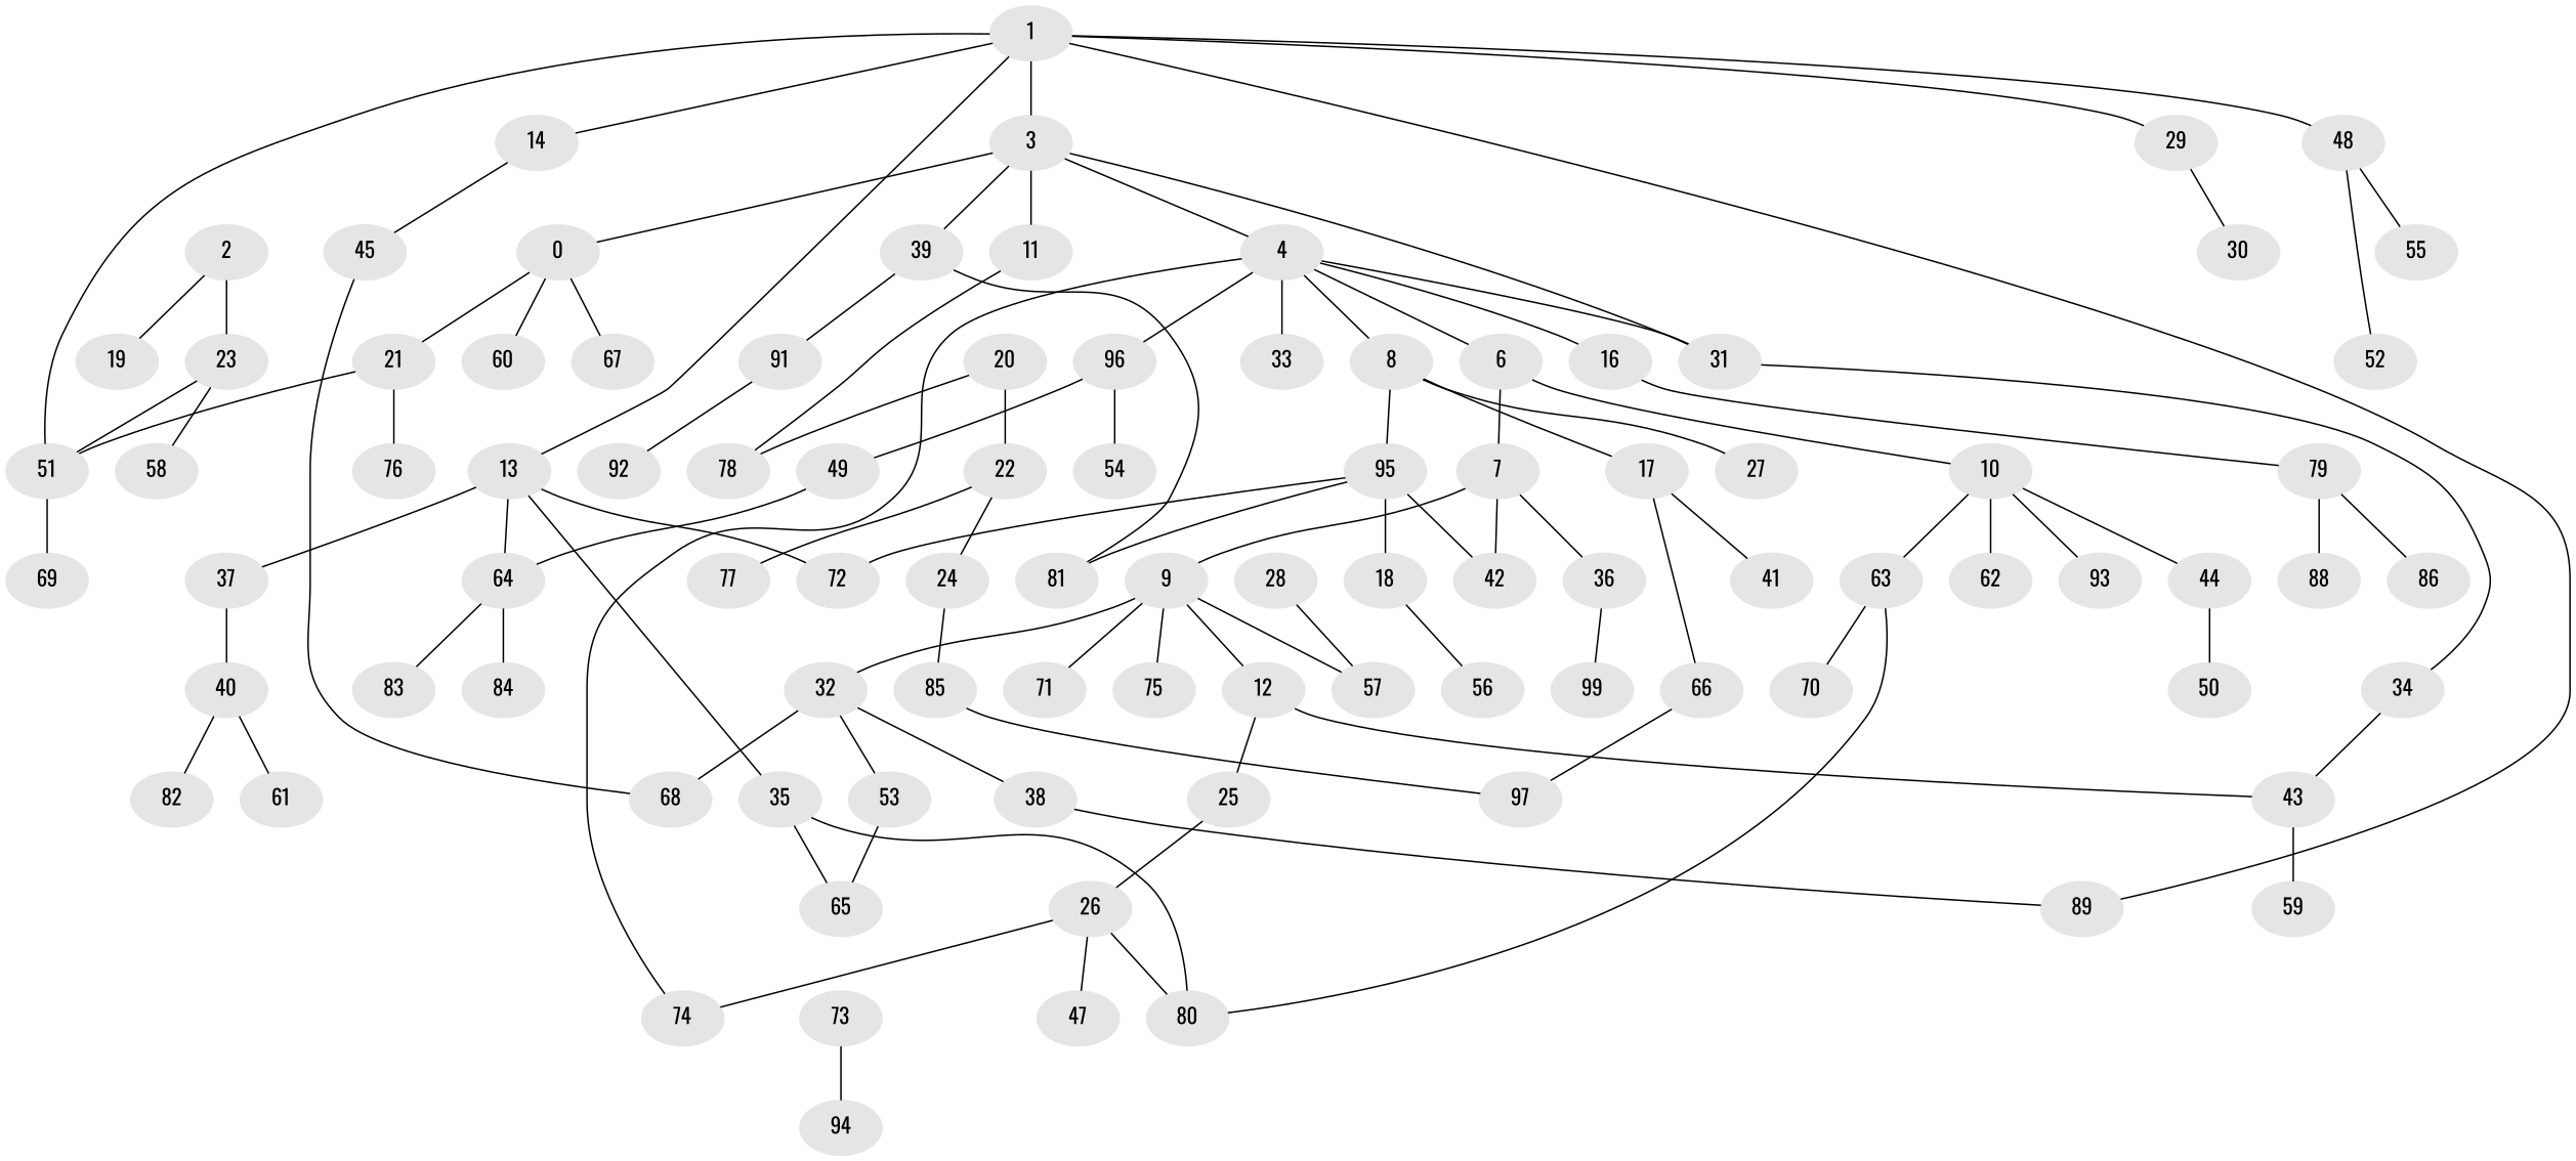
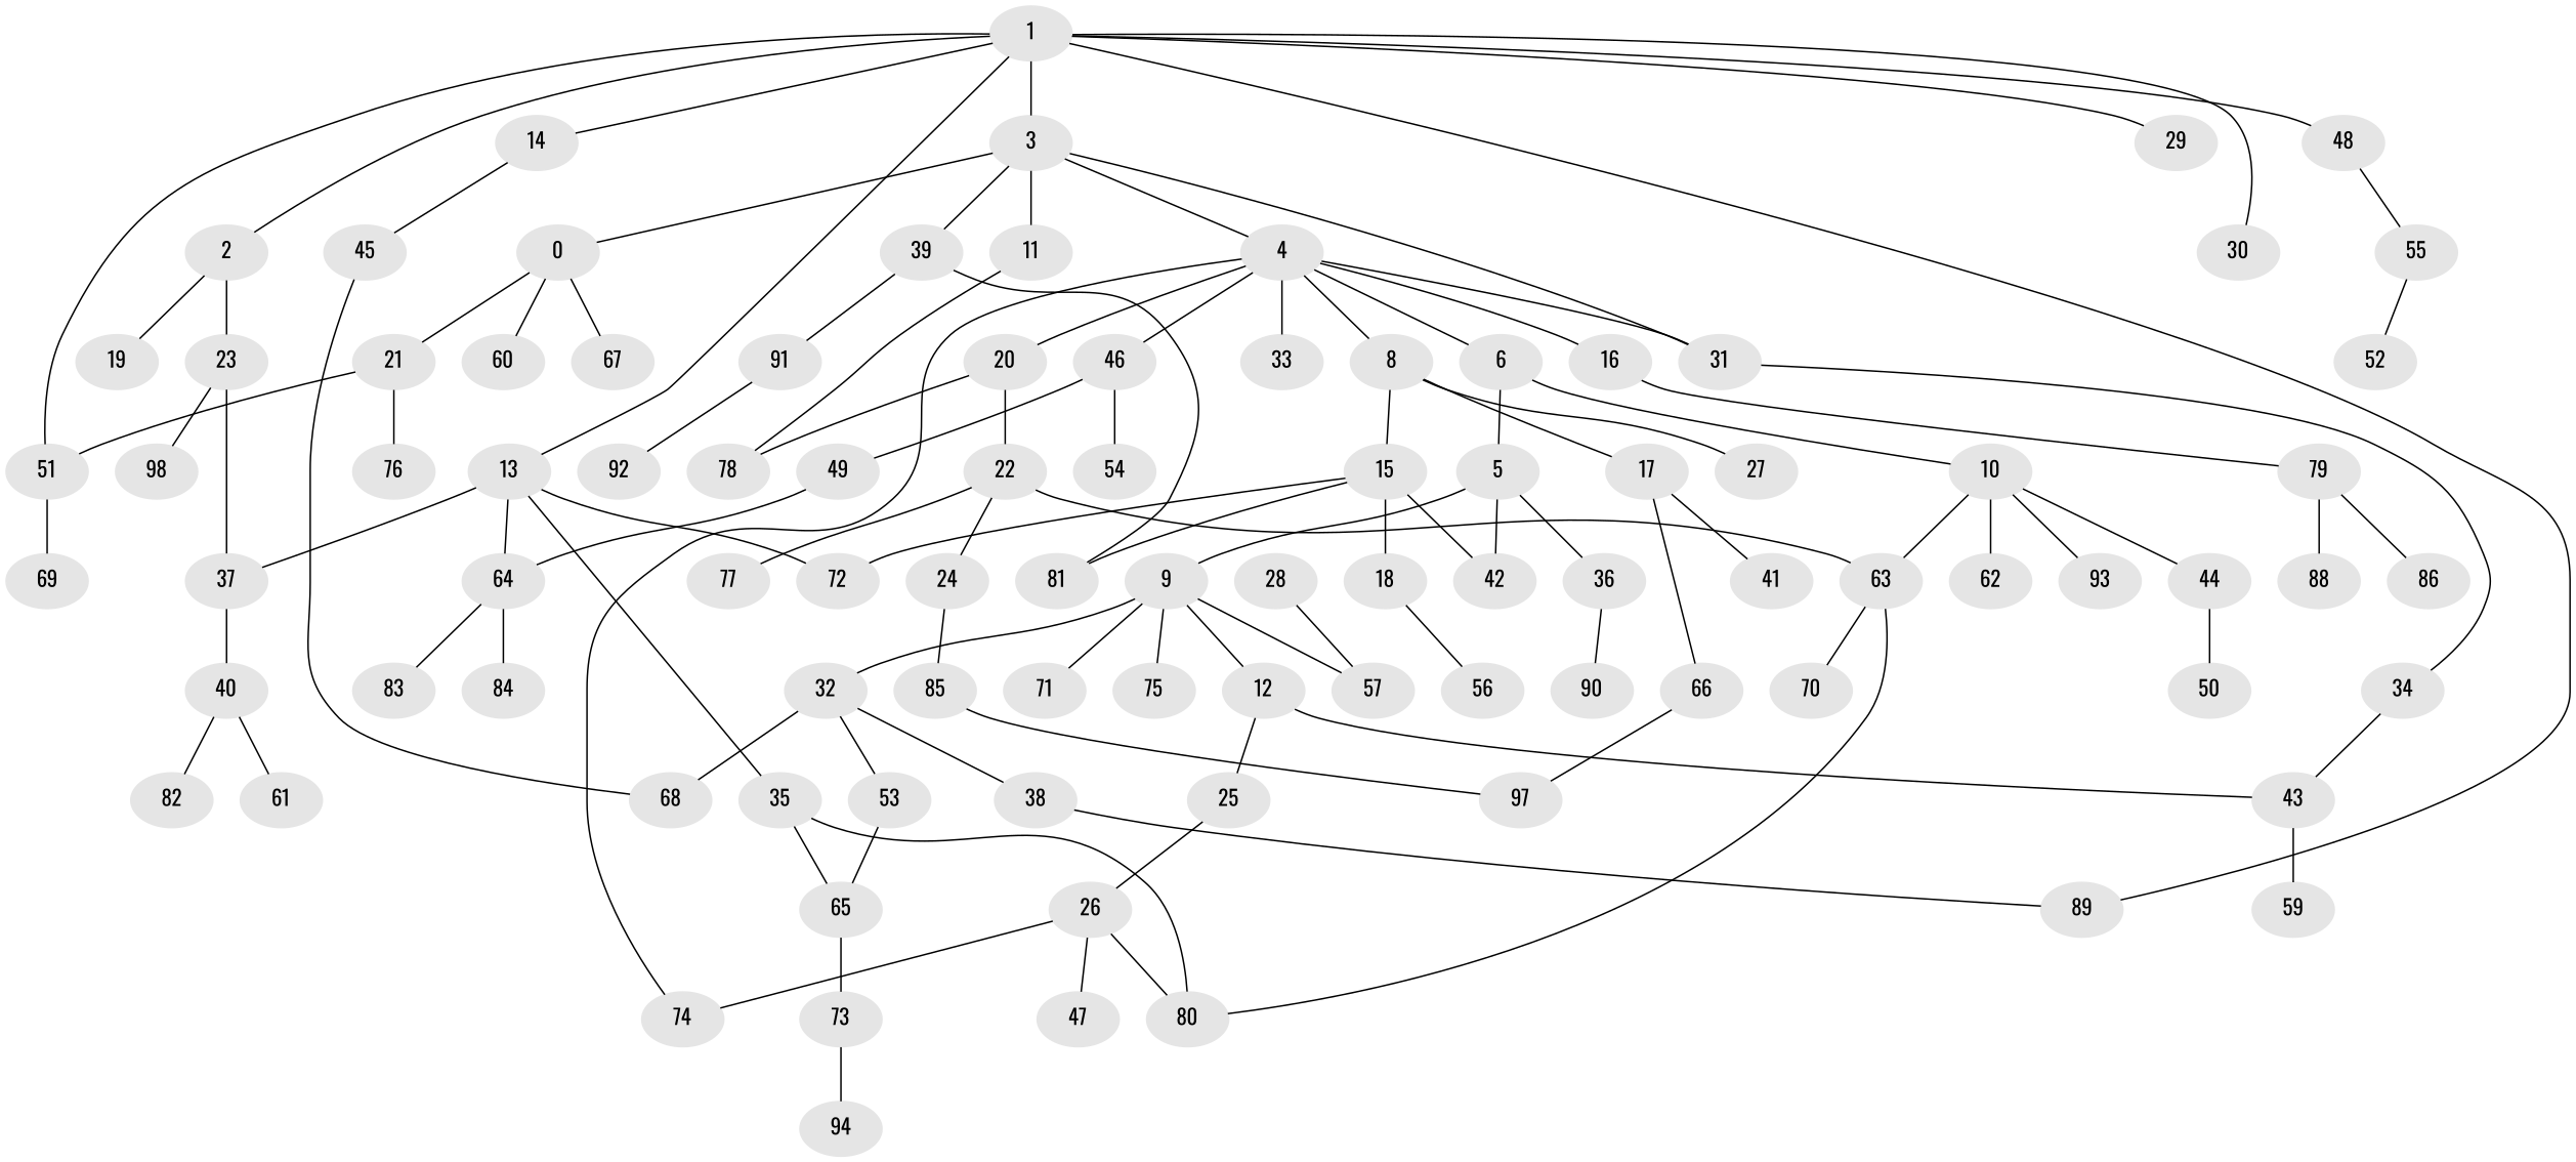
  graph {
    fontname=Oswald
    node [color=gray90 fontname=Oswald style=filled]
    edge [fontname=Oswald]
    1
    2
    3
    13
    14
    29
    30
    48
    51
    89
    19
    23
    4
    n14 [label=0]
    11
    31
    39
    35
    37
    64
    72
    45
    52
    55
    69
-   58
+   58 [label=98]
    6
    8
    16
    20
    33
-   46 [label=96]
+   46
    74
    21
    60
    67
    78
    34
    81
    91
-   7
+   7 [label=5]
    10
-   15 [label=95]
+   15
    17
    27
    79
    22
    49
    54
    76
    9
    36
    42
    44
    62
    63
    93
    12
    32
    71
    75
    57
-   90 [label=99]
+   90
    18
    41
    66
    25
    43
    28
    38
    53
    68
    50
    80
    70
    26
    59
    65
    40
    83
    84
    56
    86
    88
    n85 [label=97]
    24
    77
    85
    47
    73
    61
    82
    92
    94
+   1 -- 2
    1 -- 3
    1 -- 13
    1 -- 14
    1 -- 29
-   29 -- 30
+   1 -- 30
    1 -- 48
    1 -- 51
    1 -- 89
    2 -- 19
    2 -- 23
    3 -- 4
    3 -- n14
    3 -- 11
    3 -- 31
    3 -- 39
    13 -- 35
    13 -- 37
    13 -- 64
    13 -- 72
    14 -- 45
-   48 -- 52
+   55 -- 52
    48 -- 55
    51 -- 69
-   23 -- 51
+   23 -- 37
    23 -- 58
    4 -- 31
    4 -- 6
    4 -- 8
    4 -- 16
+   4 -- 20
    4 -- 33
    4 -- 46
    4 -- 74
    n14 -- 21
    n14 -- 60
    n14 -- 67
    11 -- 78
    31 -- 34
    39 -- 81
    39 -- 91
    35 -- 80
    35 -- 65
    37 -- 40
    64 -- 83
    64 -- 84
    45 -- 68
    6 -- 7
    6 -- 10
    8 -- 15
    8 -- 17
    8 -- 27
    16 -- 79
    20 -- 78
    20 -- 22
    46 -- 49
    46 -- 54
    21 -- 51
    21 -- 76
    34 -- 43
    91 -- 92
    7 -- 9
    7 -- 36
    7 -- 42
    10 -- 44
    10 -- 62
    10 -- 63
    10 -- 93
    15 -- 72
    15 -- 81
    15 -- 42
    15 -- 18
    17 -- 41
    17 -- 66
    79 -- 86
    79 -- 88
+   22 -- 63
    22 -- 24
    22 -- 77
    49 -- 64
    9 -- 12
    9 -- 32
    9 -- 71
    9 -- 75
    9 -- 57
    36 -- 90
    44 -- 50
    63 -- 80
    63 -- 70
    12 -- 25
    12 -- 43
    32 -- 38
    32 -- 53
    32 -- 68
    18 -- 56
    66 -- n85
    25 -- 26
    43 -- 59
    28 -- 57
    38 -- 89
    53 -- 65
    26 -- 74
    26 -- 80
    26 -- 47
+   65 -- 73
    40 -- 61
    40 -- 82
    24 -- 85
    85 -- n85
    73 -- 94
  }
